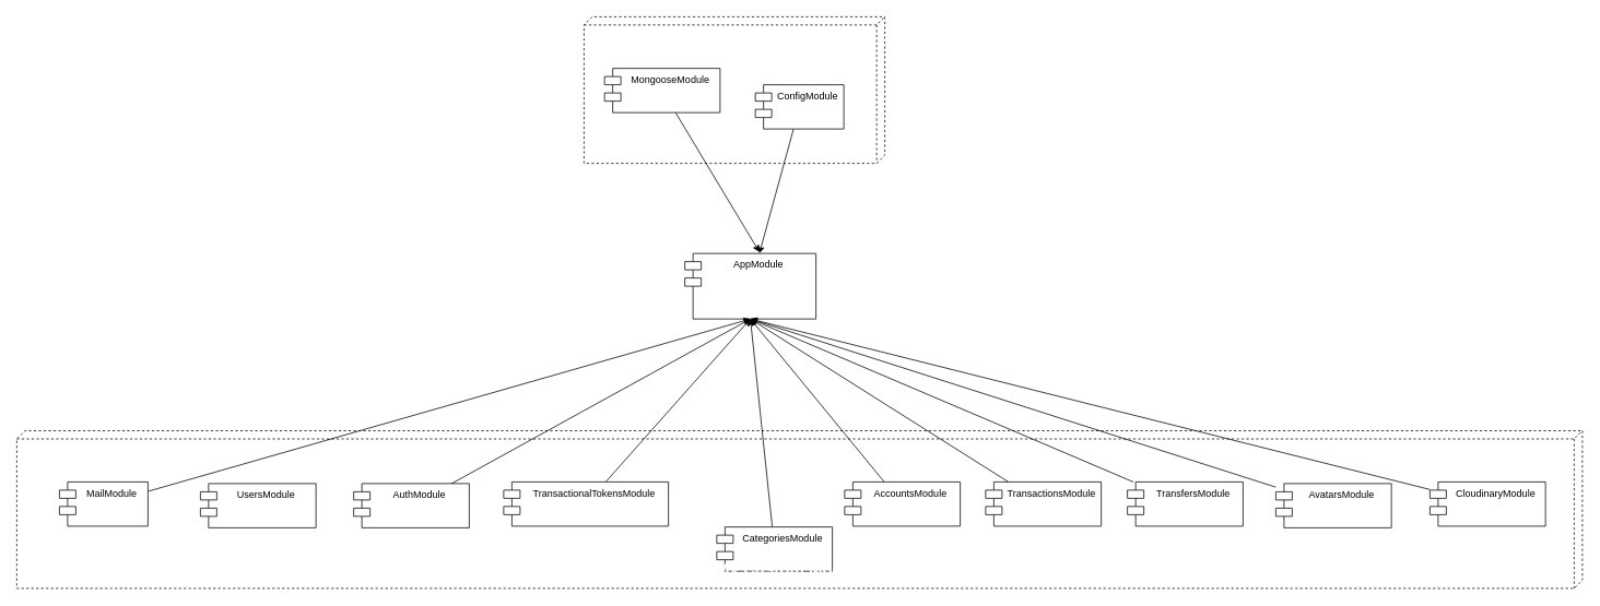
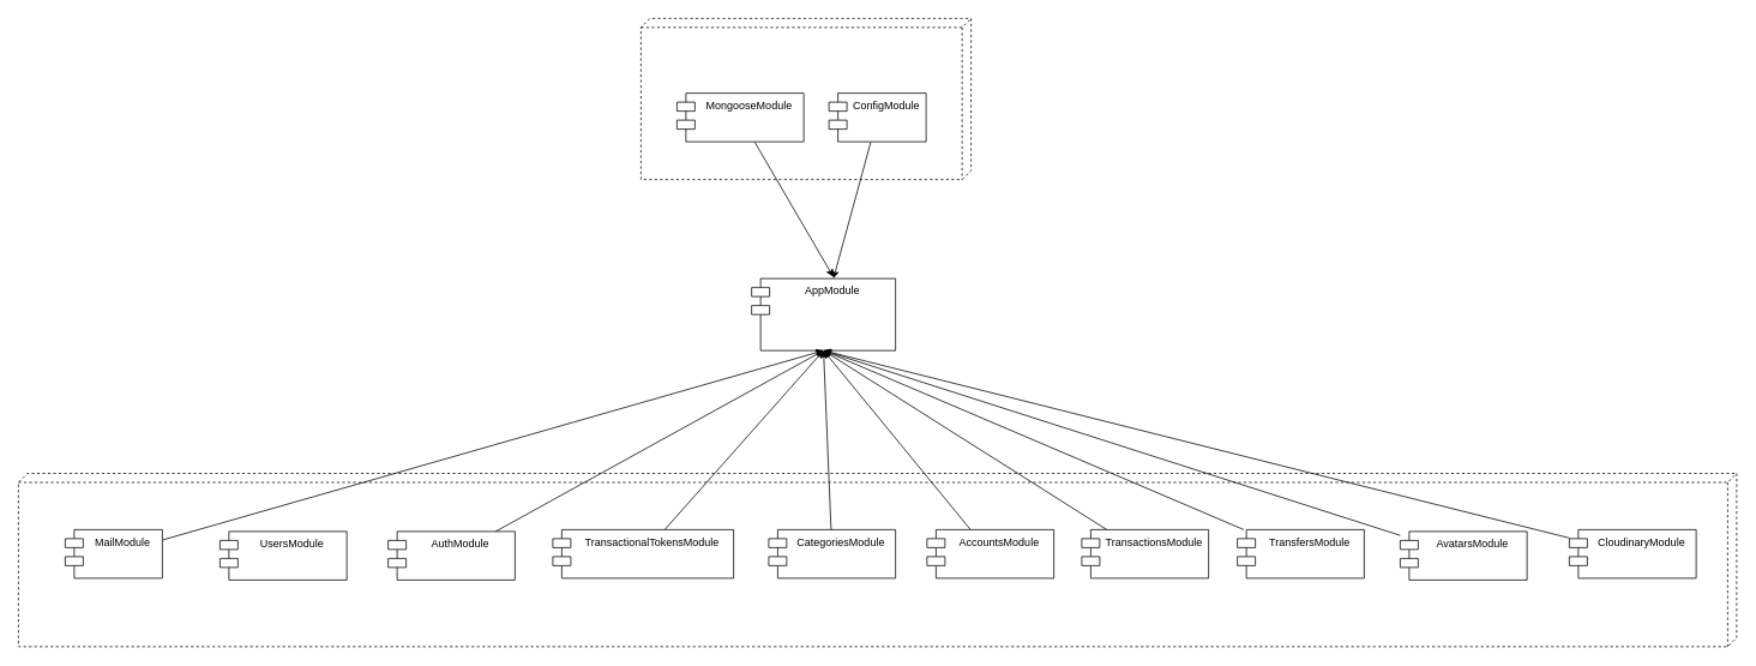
  <mxCell id="0" />
  <mxCell id="1" parent="0" />
  <mxCell id="2" value="Nestjs Modules" style="verticalAlign=top;align=center;spacingTop=20;spacingLeft=2;spacingRight=12;shape=cube;size=10;direction=south;fontStyle=1;rounded=0;shadow=0;glass=0;dashed=1;sketch=0;strokeColor=default;strokeWidth=1;fontSize=20;fontColor=#FFFFFF;fillColor=none;horizontal=1;labelPosition=center;verticalLabelPosition=middle;html=1;" vertex="1" parent="1"><mxGeometry x="712" y="20" width="367" height="179" as="geometry" /></mxCell>
  <mxCell id="3" value="AppModule" style="shape=module;align=left;spacingLeft=20;align=center;verticalAlign=top;fillColor=#FFFFFF;strokeColor=#000000;fontColor=#000000;" vertex="1" parent="1"><mxGeometry x="835" y="309" width="160" height="80" as="geometry" /></mxCell>
  <mxCell id="4" style="edgeStyle=none;html=1;fontColor=#000000;" edge="1" parent="1" source="5" target="3"><mxGeometry relative="1" as="geometry" /></mxCell>
  <mxCell id="5" value="ConfigModule" style="shape=module;align=left;spacingLeft=20;align=center;verticalAlign=top;" vertex="1" parent="1"><mxGeometry x="921" y="103" width="108" height="54" as="geometry" /></mxCell>
  <mxCell id="6" style="edgeStyle=none;html=1;entryX=0.568;entryY=-0.023;entryDx=0;entryDy=0;fontColor=#000000;entryPerimeter=0;" edge="1" parent="1" source="7" target="3"><mxGeometry relative="1" as="geometry" /></mxCell>
- <mxCell id="7" value="MongooseModule" style="shape=module;align=left;spacingLeft=20;align=center;verticalAlign=top;" vertex="1" parent="1"><mxGeometry x="737" y="83" width="141" height="54" as="geometry" /></mxCell>
+ <mxCell id="7" value="MongooseModule" style="shape=module;align=left;spacingLeft=20;align=center;verticalAlign=top;" vertex="1" parent="1"><mxGeometry x="752" y="103" width="141" height="54" as="geometry" /></mxCell>
  <mxCell id="8" style="edgeStyle=none;html=1;entryX=0.5;entryY=1;entryDx=0;entryDy=0;fontColor=#000000;" edge="1" parent="1" source="17" target="3"><mxGeometry relative="1" as="geometry" /></mxCell>
  <mxCell id="9" style="edgeStyle=none;html=1;entryX=0.5;entryY=1;entryDx=0;entryDy=0;fontColor=#000000;" edge="1" parent="1" source="19" target="3"><mxGeometry relative="1" as="geometry" /></mxCell>
  <mxCell id="10" style="edgeStyle=none;html=1;entryX=0.5;entryY=1;entryDx=0;entryDy=0;fontColor=#000000;" edge="1" parent="1" source="20" target="3"><mxGeometry relative="1" as="geometry" /></mxCell>
  <mxCell id="11" style="edgeStyle=none;html=1;entryX=0.5;entryY=1;entryDx=0;entryDy=0;fontColor=#000000;" edge="1" parent="1" source="21" target="3"><mxGeometry relative="1" as="geometry" /></mxCell>
  <mxCell id="12" style="edgeStyle=none;html=1;fontColor=#000000;entryX=0.5;entryY=1;entryDx=0;entryDy=0;" edge="1" parent="1" source="22" target="3"><mxGeometry relative="1" as="geometry" /></mxCell>
  <mxCell id="13" style="edgeStyle=none;html=1;entryX=0.5;entryY=1;entryDx=0;entryDy=0;fontColor=#000000;" edge="1" parent="1" source="23" target="3"><mxGeometry relative="1" as="geometry" /></mxCell>
  <mxCell id="14" style="edgeStyle=none;html=1;entryX=0.5;entryY=1;entryDx=0;entryDy=0;fontColor=#000000;" edge="1" parent="1" source="24" target="3"><mxGeometry relative="1" as="geometry" /></mxCell>
  <mxCell id="15" style="edgeStyle=none;html=1;entryX=0.5;entryY=1;entryDx=0;entryDy=0;fontColor=#000000;" edge="1" parent="1" source="25" target="3"><mxGeometry relative="1" as="geometry" /></mxCell>
  <mxCell id="16" style="edgeStyle=none;html=1;entryX=0.5;entryY=1;entryDx=0;entryDy=0;fontColor=#000000;" edge="1" parent="1" source="26" target="3"><mxGeometry relative="1" as="geometry" /></mxCell>
  <mxCell id="17" value="MailModule" style="shape=module;align=left;spacingLeft=20;align=center;verticalAlign=top;" vertex="1" parent="1"><mxGeometry x="72" y="588" width="108" height="54" as="geometry" /></mxCell>
  <mxCell id="18" value="UsersModule" style="shape=module;align=left;spacingLeft=20;align=center;verticalAlign=top;" vertex="1" parent="1"><mxGeometry x="244" y="590" width="141" height="54" as="geometry" /></mxCell>
  <mxCell id="19" value="AuthModule" style="shape=module;align=left;spacingLeft=20;align=center;verticalAlign=top;" vertex="1" parent="1"><mxGeometry x="431" y="590" width="141" height="54" as="geometry" /></mxCell>
  <mxCell id="20" value="TransactionalTokensModule" style="shape=module;align=left;spacingLeft=20;align=center;verticalAlign=top;" vertex="1" parent="1"><mxGeometry x="614" y="588" width="201" height="54" as="geometry" /></mxCell>
- <mxCell id="21" value="CategoriesModule" style="shape=module;align=left;spacingLeft=20;align=center;verticalAlign=top;" vertex="1" parent="1"><mxGeometry x="874" y="643" width="141" height="54" as="geometry" /></mxCell>
+ <mxCell id="21" value="CategoriesModule" style="shape=module;align=left;spacingLeft=20;align=center;verticalAlign=top;" vertex="1" parent="1"><mxGeometry x="854" y="588" width="141" height="54" as="geometry" /></mxCell>
  <mxCell id="22" value="AccountsModule" style="shape=module;align=left;spacingLeft=20;align=center;verticalAlign=top;" vertex="1" parent="1"><mxGeometry x="1030" y="588" width="141" height="54" as="geometry" /></mxCell>
  <mxCell id="23" value="TransactionsModule" style="shape=module;align=left;spacingLeft=20;align=center;verticalAlign=top;" vertex="1" parent="1"><mxGeometry x="1202" y="588" width="141" height="54" as="geometry" /></mxCell>
  <mxCell id="24" value="TransfersModule" style="shape=module;align=left;spacingLeft=20;align=center;verticalAlign=top;" vertex="1" parent="1"><mxGeometry x="1375" y="588" width="141" height="54" as="geometry" /></mxCell>
  <mxCell id="25" value="AvatarsModule" style="shape=module;align=left;spacingLeft=20;align=center;verticalAlign=top;" vertex="1" parent="1"><mxGeometry x="1556" y="590" width="141" height="54" as="geometry" /></mxCell>
  <mxCell id="26" value="CloudinaryModule" style="shape=module;align=left;spacingLeft=20;align=center;verticalAlign=top;" vertex="1" parent="1"><mxGeometry x="1744" y="588" width="141" height="54" as="geometry" /></mxCell>
  <mxCell id="27" value="My Custom Modules" style="verticalAlign=bottom;align=center;spacingTop=20;spacingLeft=2;spacingRight=12;shape=cube;size=10;direction=south;fontStyle=1;rounded=0;shadow=0;glass=0;dashed=1;sketch=0;strokeColor=default;strokeWidth=1;fontSize=20;fontColor=#FFFFFF;fillColor=none;horizontal=1;labelPosition=center;verticalLabelPosition=middle;html=1;spacingBottom=10;" vertex="1" parent="1"><mxGeometry x="20" y="525.5" width="1910" height="192.5" as="geometry" /></mxCell>
